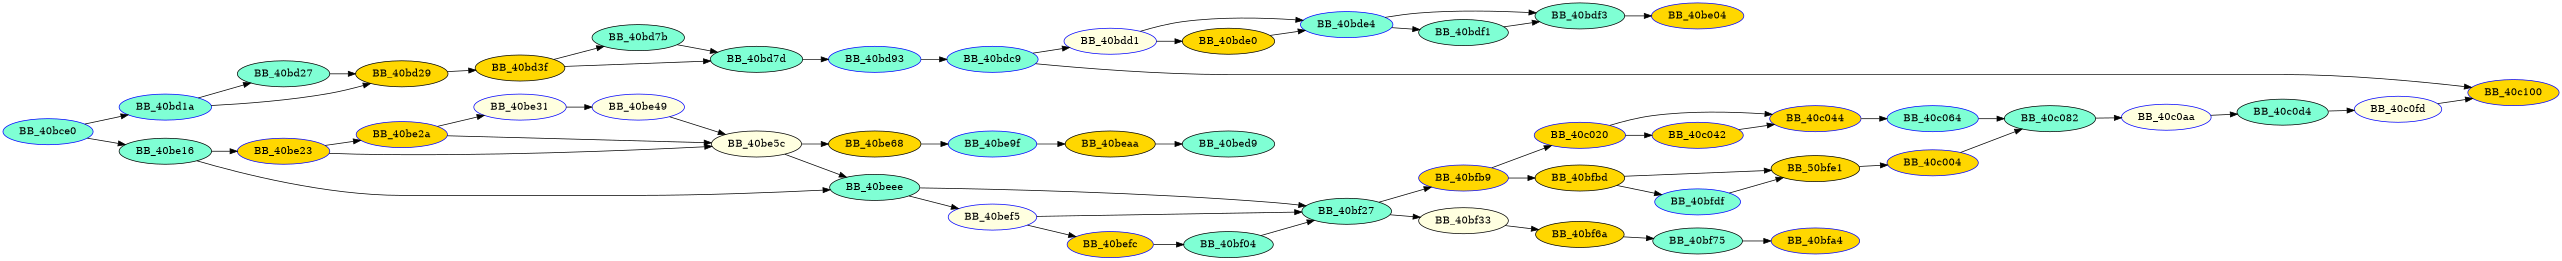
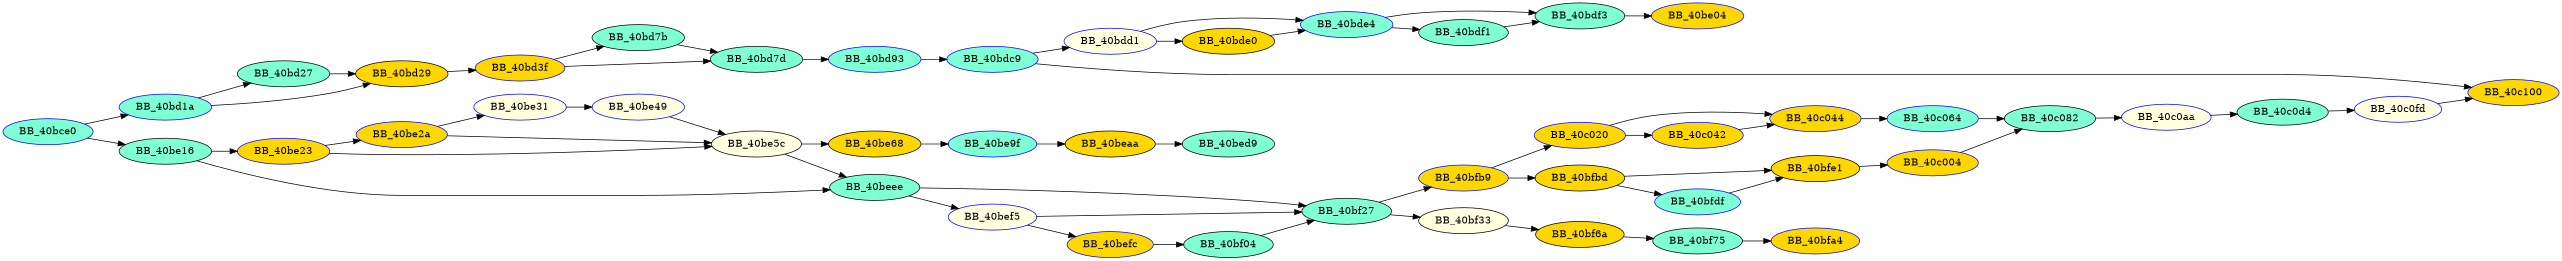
  digraph {
    rankdir=LR
    node [color=blue fillcolor=aquamarine style=filled]
    BB_40bce0
    BB_40bd1a
    BB_40be16 [color=black]
    BB_40bd27 [color=black]
    BB_40bd29 [color=black fillcolor=gold]
    BB_40be23 [fillcolor=gold]
    BB_40beee [color=black]
-   BB_40bd3f [color=black fillcolor=gold]
+   BB_40bd3f [fillcolor=gold]
    BB_40be2a [fillcolor=gold]
    BB_40be5c [color=black fillcolor=lightyellow]
    BB_40bef5 [fillcolor=lightyellow]
    BB_40bf27 [color=black]
    BB_40bd7b [color=black]
    BB_40bd7d [color=black]
    BB_40bd93
    BB_40bdc9
    BB_40bdd1 [fillcolor=lightyellow]
    BB_40c100 [fillcolor=gold]
    BB_40bde0 [color=black fillcolor=gold]
    BB_40bde4
    BB_40bdf1 [color=black]
    BB_40bdf3 [color=black]
    BB_40be04 [fillcolor=gold]
    BB_40be31 [fillcolor=lightyellow]
    BB_40be68 [color=black fillcolor=gold]
    BB_40befc [fillcolor=gold]
    BB_40bf33 [color=black fillcolor=lightyellow]
    BB_40bfb9 [fillcolor=gold]
    n29 [fillcolor=lightyellow label=BB_40be49]
    BB_40be9f
    BB_40beaa [color=black fillcolor=gold]
    BB_40bed9 [color=black]
    BB_40bf04 [color=black]
    BB_40bf6a [color=black fillcolor=gold]
    BB_40bfbd [color=black fillcolor=gold]
    BB_40c020 [fillcolor=gold]
    BB_40bf75 [color=black]
    BB_40bfdf
-   BB_40bfe1 [color=black fillcolor=gold label=BB_50bfe1]
+   BB_40bfe1 [color=black fillcolor=gold]
    BB_40c042 [fillcolor=gold]
    BB_40c044 [fillcolor=gold]
    BB_40bfa4 [fillcolor=gold]
    BB_40c004 [fillcolor=gold]
    BB_40c064
    BB_40c082 [color=black]
    BB_40c0aa [fillcolor=lightyellow]
    BB_40c0d4 [color=black]
    BB_40c0fd [fillcolor=lightyellow]
    BB_40bce0 -> BB_40bd1a
    BB_40bce0 -> BB_40be16
    BB_40bd1a -> BB_40bd27
    BB_40bd1a -> BB_40bd29
    BB_40be16 -> BB_40be23
    BB_40be16 -> BB_40beee
    BB_40bd27 -> BB_40bd29
    BB_40bd29 -> BB_40bd3f
    BB_40be23 -> BB_40be2a
    BB_40be23 -> BB_40be5c
    BB_40beee -> BB_40bef5
    BB_40beee -> BB_40bf27
    BB_40bd3f -> BB_40bd7b
    BB_40bd3f -> BB_40bd7d
    BB_40be2a -> BB_40be5c
    BB_40be2a -> BB_40be31
    BB_40be5c -> BB_40beee
    BB_40be5c -> BB_40be68
    BB_40bef5 -> BB_40bf27
    BB_40bef5 -> BB_40befc
    BB_40bf27 -> BB_40bf33
    BB_40bf27 -> BB_40bfb9
    BB_40bd7b -> BB_40bd7d
    BB_40bd7d -> BB_40bd93
    BB_40bd93 -> BB_40bdc9
    BB_40bdc9 -> BB_40bdd1
    BB_40bdc9 -> BB_40c100
    BB_40bdd1 -> BB_40bde0
    BB_40bdd1 -> BB_40bde4
    BB_40bde0 -> BB_40bde4
    BB_40bde4 -> BB_40bdf1
    BB_40bde4 -> BB_40bdf3
    BB_40bdf1 -> BB_40bdf3
    BB_40bdf3 -> BB_40be04
    BB_40be31 -> n29
    BB_40be68 -> BB_40be9f
    BB_40befc -> BB_40bf04
    BB_40bf33 -> BB_40bf6a
    BB_40bfb9 -> BB_40bfbd
    BB_40bfb9 -> BB_40c020
    n29 -> BB_40be5c
    BB_40be9f -> BB_40beaa
    BB_40beaa -> BB_40bed9
    BB_40bf04 -> BB_40bf27
    BB_40bf6a -> BB_40bf75
    BB_40bfbd -> BB_40bfdf
    BB_40bfbd -> BB_40bfe1
    BB_40c020 -> BB_40c042
    BB_40c020 -> BB_40c044
    BB_40bf75 -> BB_40bfa4
    BB_40bfdf -> BB_40bfe1
    BB_40bfe1 -> BB_40c004
    BB_40c042 -> BB_40c044
    BB_40c044 -> BB_40c064
    BB_40c004 -> BB_40c082
    BB_40c064 -> BB_40c082
    BB_40c082 -> BB_40c0aa
    BB_40c0aa -> BB_40c0d4
    BB_40c0d4 -> BB_40c0fd
    BB_40c0fd -> BB_40c100
  }
